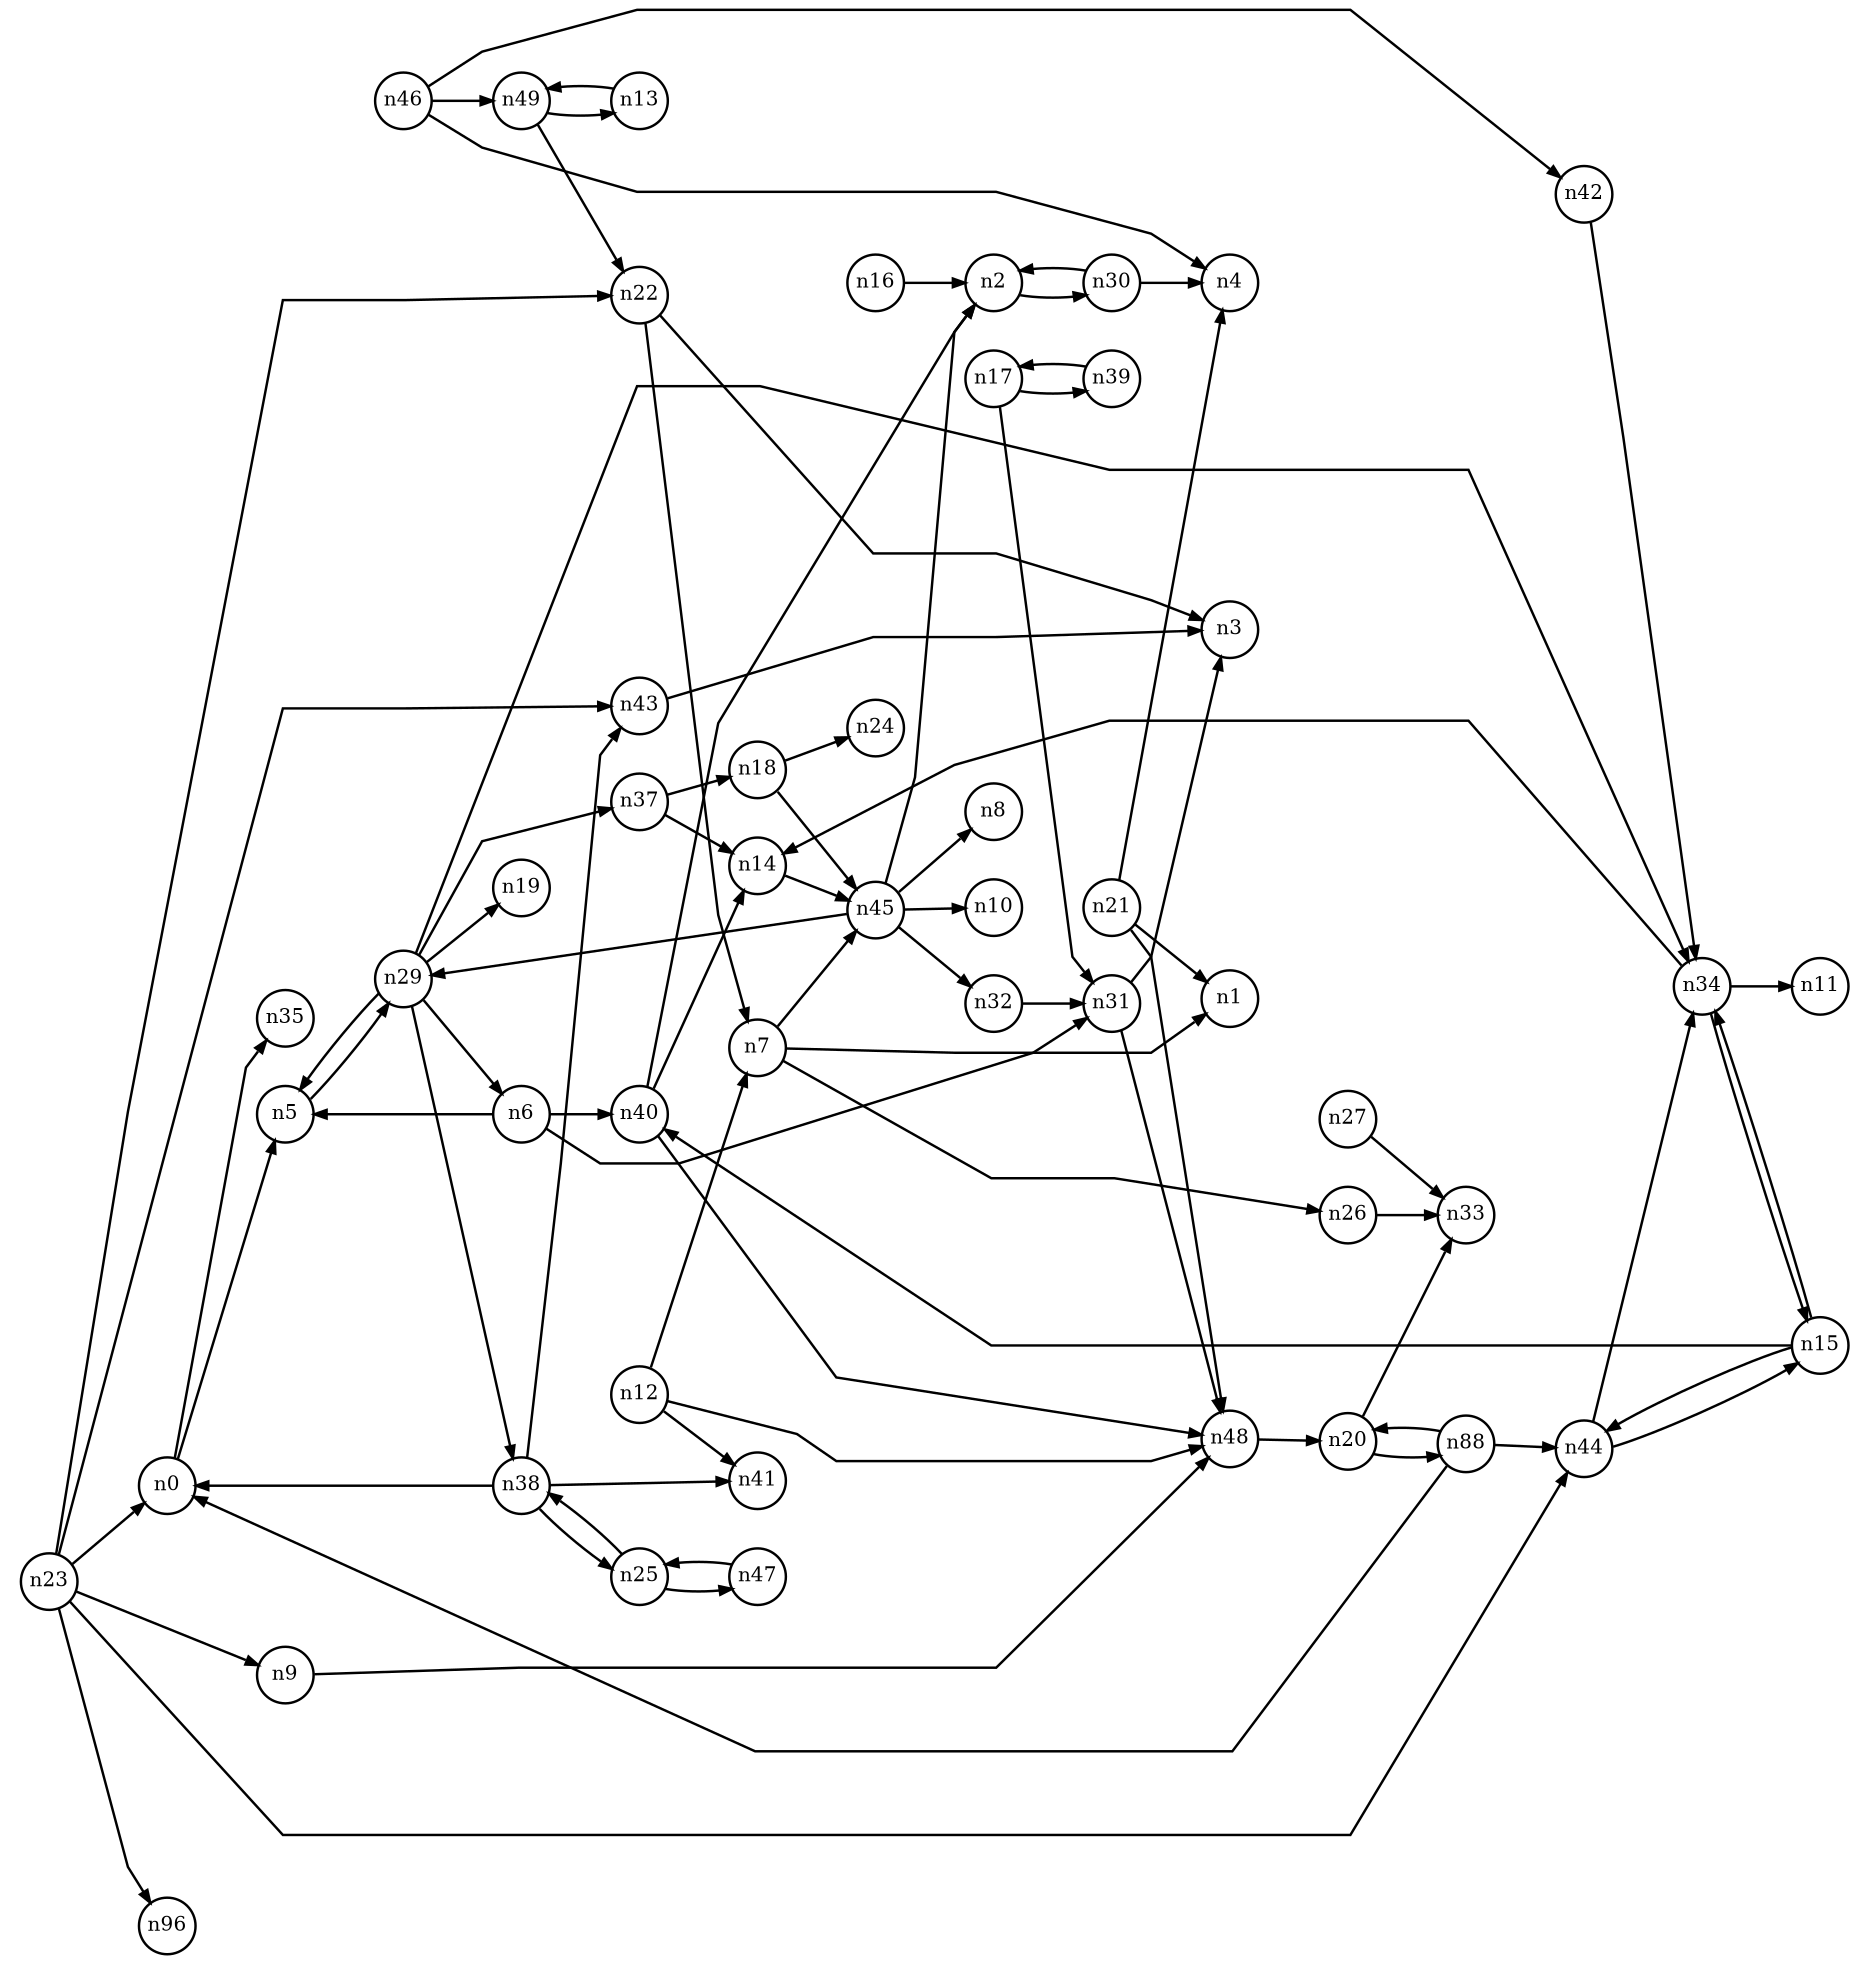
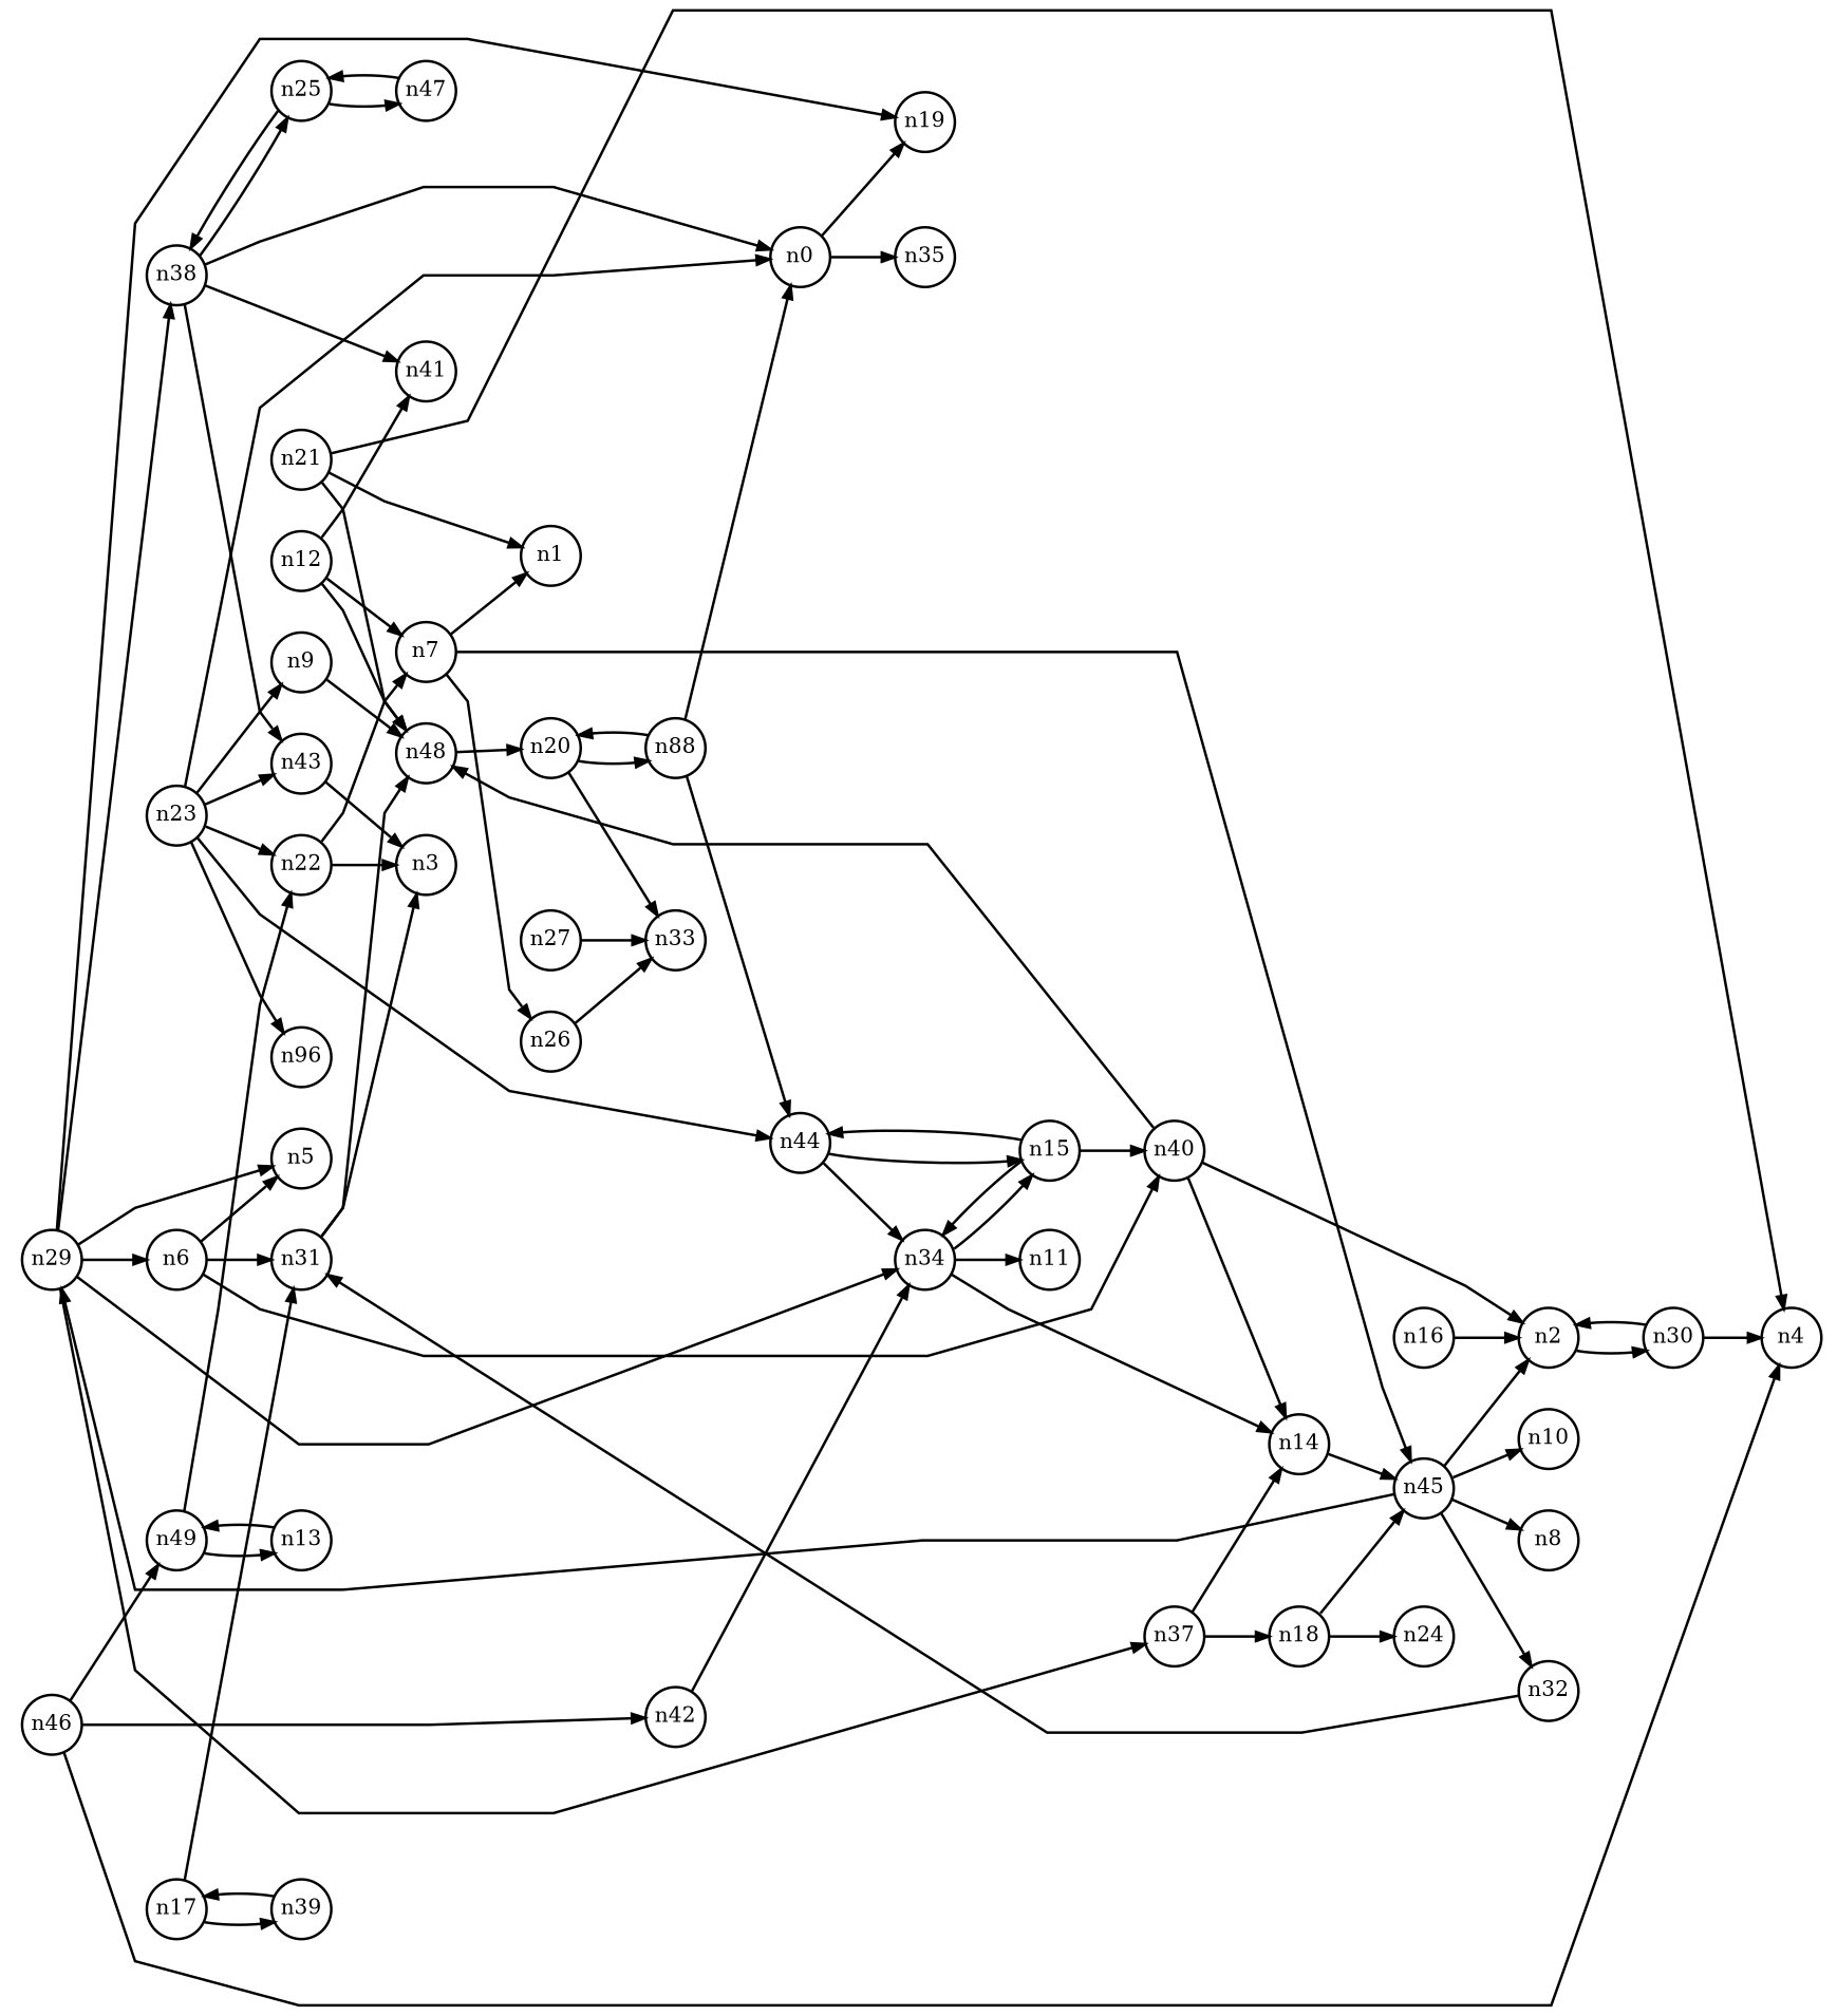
  digraph {
    fontsize=8
    nodesep=0.22
    nodesize=0.16
    rankdir=LR
    ranksep=0.22
    splines=polyline
    node [fixedsize=shape fontsize=8 shape=circle]
    edge [arrowsize=0.5]
    n0 [width=0.32]
    n35 [width=0.32]
    n5 [width=0.32]
    n29 [width=0.32]
    n6 [width=0.32]
    n19 [width=0.32]
    n34 [width=0.32]
    n37 [width=0.32]
    n38 [width=0.32]
    n31 [width=0.32]
    n40 [width=0.32]
    n7 [width=0.32]
    n1 [width=0.32]
    n26 [width=0.32]
    n45 [width=0.32]
    n14 [width=0.32]
    n11 [width=0.32]
    n15 [width=0.32]
    n18 [width=0.32]
    n41 [width=0.32]
    n43 [width=0.32]
    n25 [width=0.32]
    n3 [width=0.32]
    n48 [width=0.32]
    n2 [width=0.32]
    n33 [width=0.32]
    n32 [width=0.32]
    n8 [width=0.32]
    n10 [width=0.32]
    n44 [width=0.32]
    n24 [width=0.32]
    n47 [width=0.32]
    n20 [width=0.32]
    n28 [label=n88 width=0.32]
    n30 [width=0.32]
    n4 [width=0.32]
    n9 [width=0.32]
    n12 [width=0.32]
    n16 [width=0.32]
    n17 [width=0.32]
    n39 [width=0.32]
    n21 [width=0.32]
    n22 [width=0.32]
    n23 [width=0.32]
    n36 [label=n96 width=0.32]
    n27 [width=0.32]
    n42 [width=0.32]
    n46 [width=0.32]
    n49 [width=0.32]
    n13 [width=0.32]
    n0 -> n35
-   n0 -> n5
-   n5 -> n29
+   n0 -> n19
    n29 -> n5
    n29 -> n6
    n29 -> n19
    n29 -> n34
    n29 -> n37
    n29 -> n38
    n6 -> n5
    n6 -> n31
    n6 -> n40
    n34 -> n14
    n34 -> n11
    n34 -> n15
    n37 -> n14
    n37 -> n18
    n38 -> n0
    n38 -> n41
    n38 -> n43
    n38 -> n25
    n31 -> n3
    n31 -> n48
    n40 -> n14
    n40 -> n48
    n40 -> n2
    n7 -> n1
    n7 -> n26
    n7 -> n45
    n26 -> n33
    n45 -> n29
    n45 -> n2
    n45 -> n32
    n45 -> n8
    n45 -> n10
    n14 -> n45
    n15 -> n34
    n15 -> n40
    n15 -> n44
    n18 -> n45
    n18 -> n24
    n43 -> n3
    n25 -> n38
    n25 -> n47
    n48 -> n20
    n2 -> n30
    n32 -> n31
    n44 -> n34
    n44 -> n15
    n47 -> n25
    n20 -> n33
    n20 -> n28
    n28 -> n0
    n28 -> n44
    n28 -> n20
    n30 -> n2
    n30 -> n4
    n9 -> n48
    n12 -> n7
    n12 -> n41
    n12 -> n48
    n16 -> n2
    n17 -> n31
    n17 -> n39
    n39 -> n17
    n21 -> n1
    n21 -> n48
    n21 -> n4
    n22 -> n7
    n22 -> n3
    n23 -> n0
    n23 -> n43
    n23 -> n44
    n23 -> n9
    n23 -> n22
    n23 -> n36
    n27 -> n33
    n42 -> n34
    n46 -> n4
    n46 -> n42
    n46 -> n49
    n49 -> n22
    n49 -> n13
    n13 -> n49
  }
